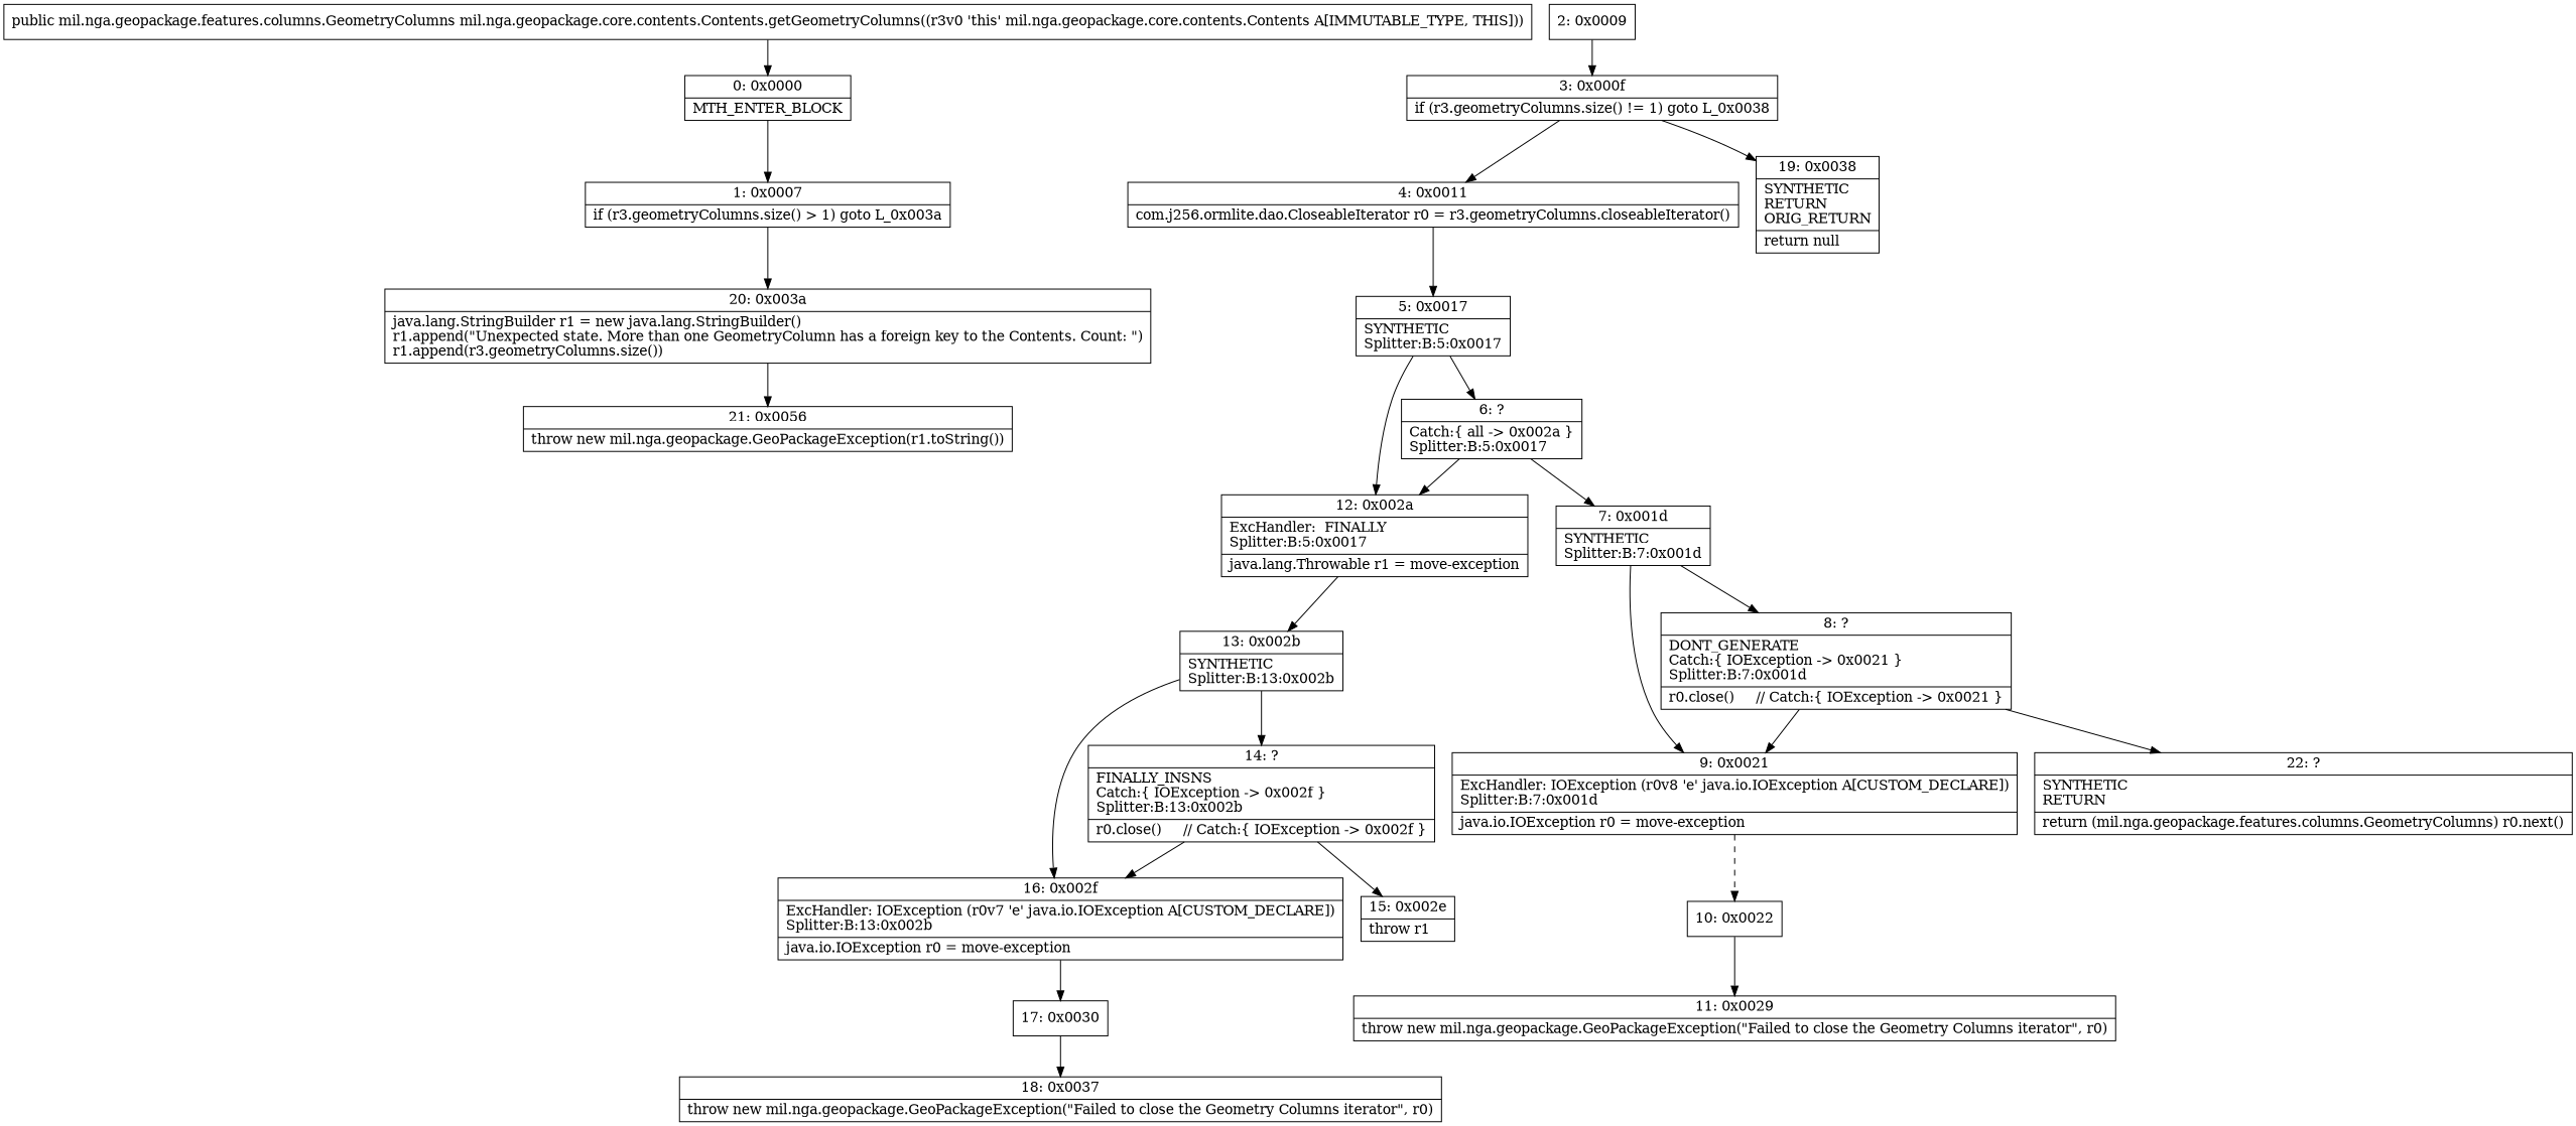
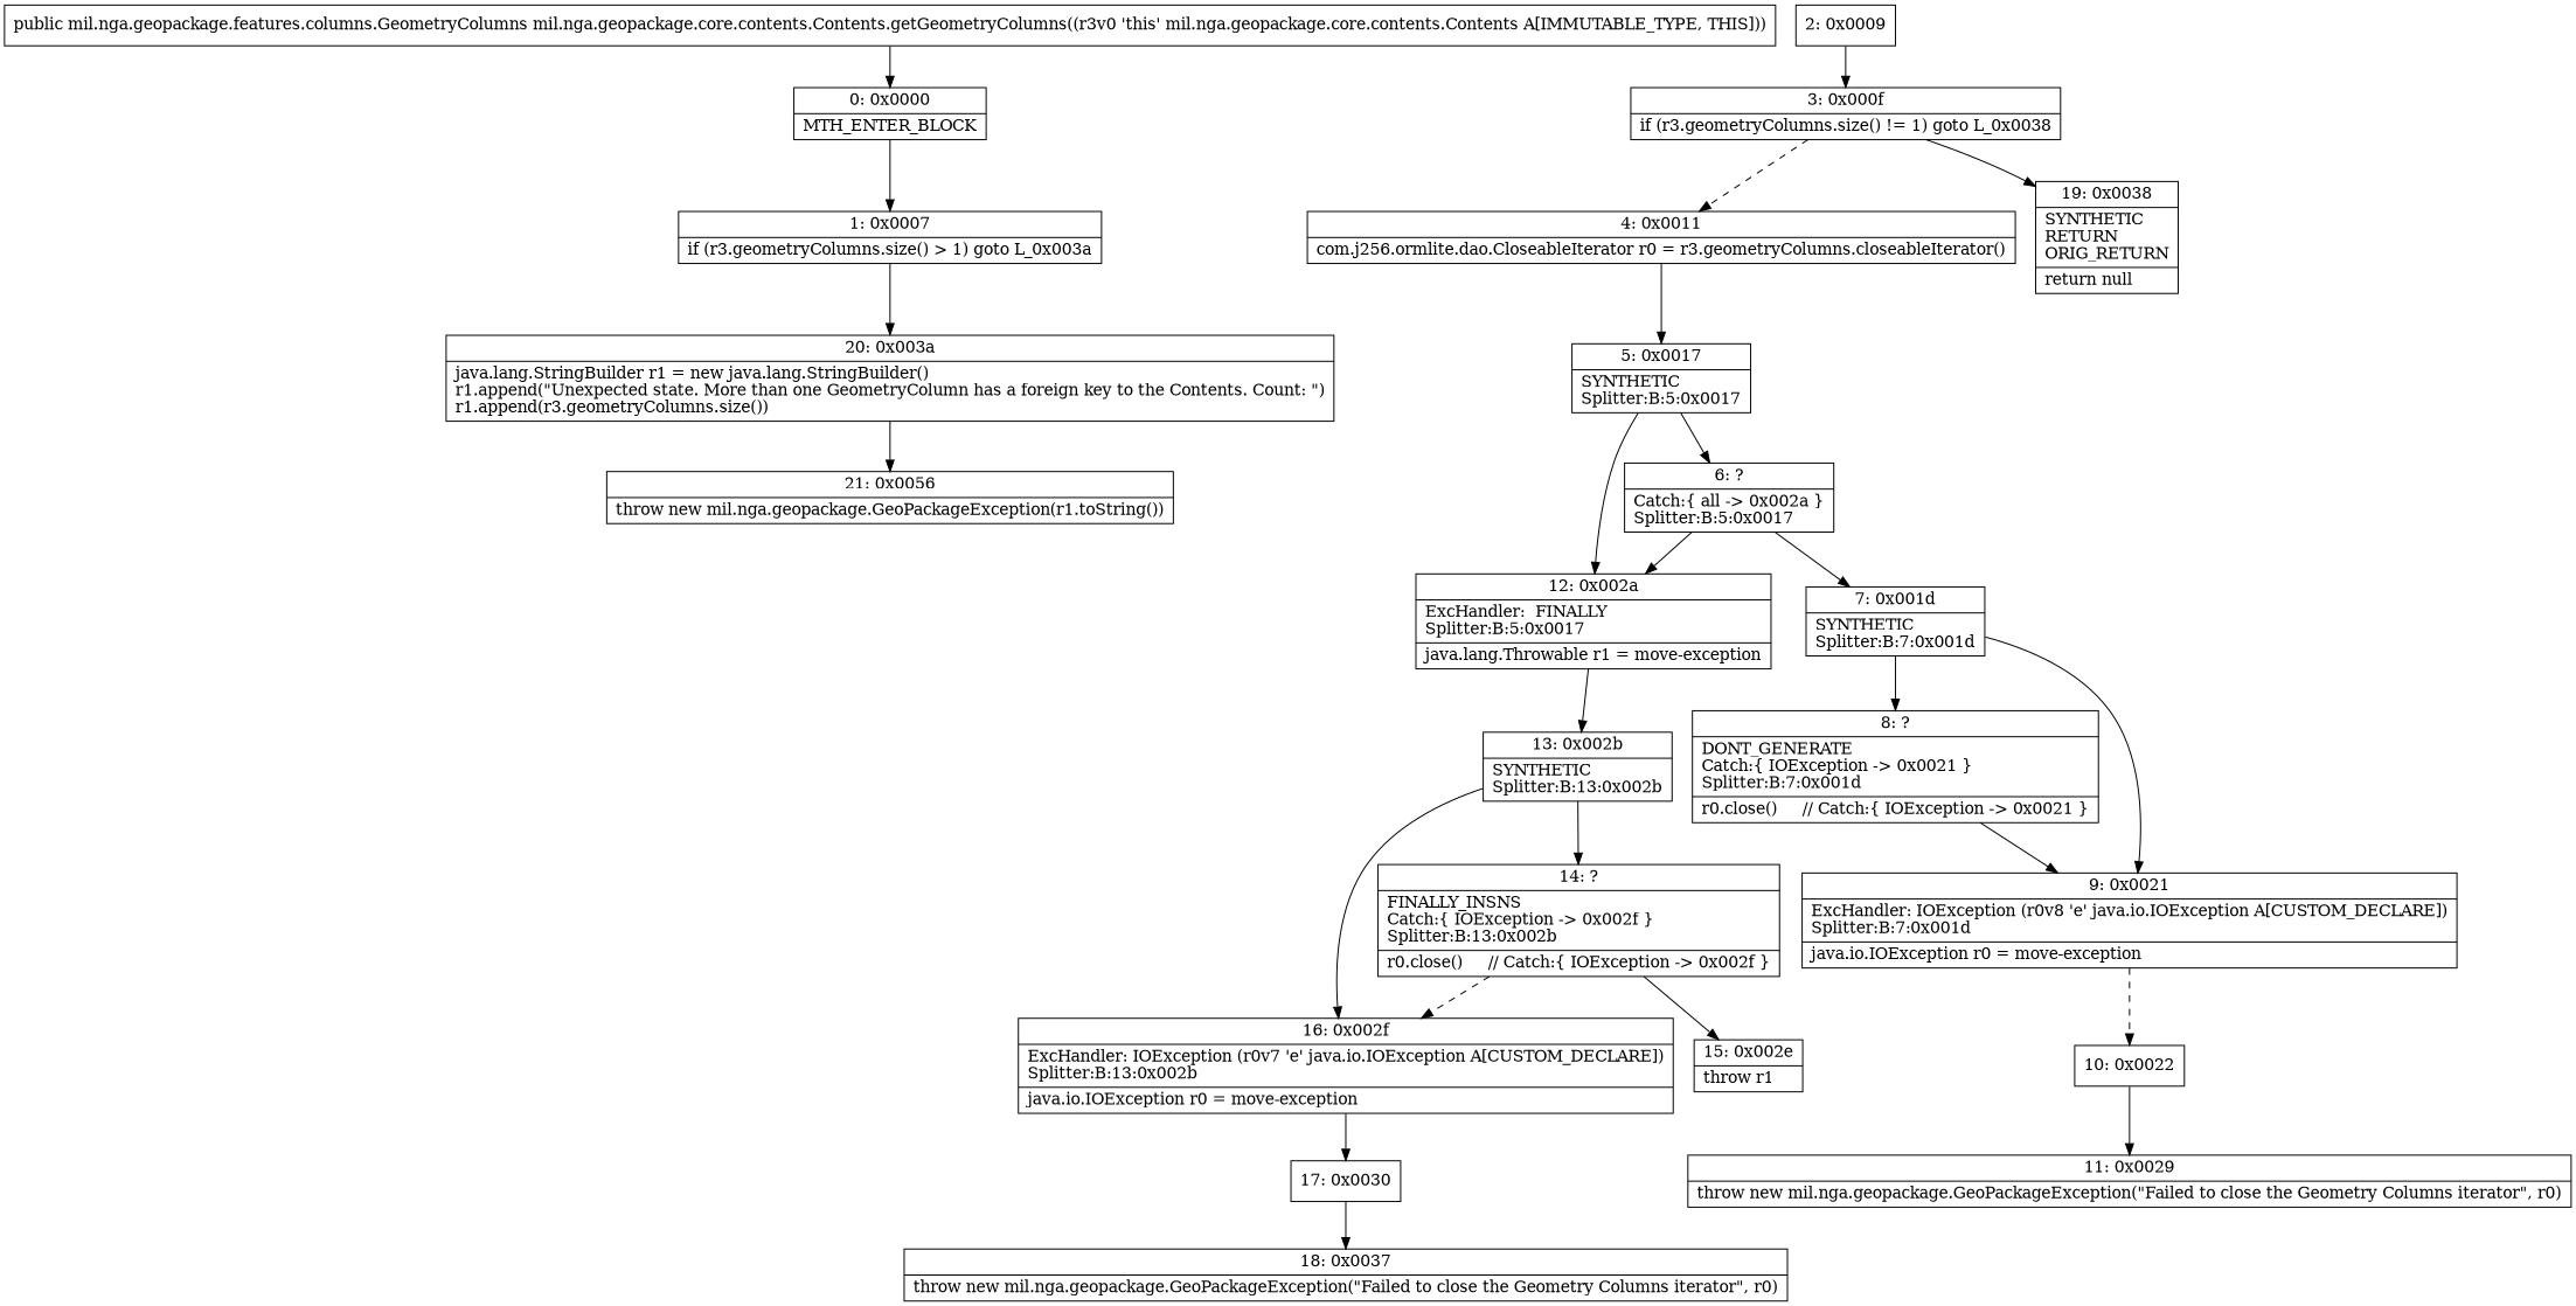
  digraph {
    node [shape=record]
    n1 [label="{0\:\ 0x0000|MTH_ENTER_BLOCK\l}"]
    n2 [label="{1\:\ 0x0007|if (r3.geometryColumns.size() \> 1) goto L_0x003a\l}"]
    n3 [label="{20\:\ 0x003a|java.lang.StringBuilder r1 = new java.lang.StringBuilder()\lr1.append(\"Unexpected state. More than one GeometryColumn has a foreign key to the Contents. Count: \")\lr1.append(r3.geometryColumns.size())\l}"]
    n4 [label="{2\:\ 0x0009}"]
    n5 [label="{3\:\ 0x000f|if (r3.geometryColumns.size() != 1) goto L_0x0038\l}"]
    n6 [label="{21\:\ 0x0056|throw new mil.nga.geopackage.GeoPackageException(r1.toString())\l}"]
    n7 [label="{4\:\ 0x0011|com.j256.ormlite.dao.CloseableIterator r0 = r3.geometryColumns.closeableIterator()\l}"]
    n8 [label="{19\:\ 0x0038|SYNTHETIC\lRETURN\lORIG_RETURN\l|return null\l}"]
    n9 [label="{5\:\ 0x0017|SYNTHETIC\lSplitter:B:5:0x0017\l}"]
    n10 [label="{6\:\ ?|Catch:\{ all \-\> 0x002a \}\lSplitter:B:5:0x0017\l}"]
    n11 [label="{12\:\ 0x002a|ExcHandler:  FINALLY\lSplitter:B:5:0x0017\l|java.lang.Throwable r1 = move\-exception\l}"]
    n12 [label="{7\:\ 0x001d|SYNTHETIC\lSplitter:B:7:0x001d\l}"]
    n13 [label="{13\:\ 0x002b|SYNTHETIC\lSplitter:B:13:0x002b\l}"]
    n14 [label="{8\:\ ?|DONT_GENERATE\lCatch:\{ IOException \-\> 0x0021 \}\lSplitter:B:7:0x001d\l|r0.close()     \/\/ Catch:\{ IOException \-\> 0x0021 \}\l}"]
    n15 [label="{9\:\ 0x0021|ExcHandler: IOException (r0v8 'e' java.io.IOException A[CUSTOM_DECLARE])\lSplitter:B:7:0x001d\l|java.io.IOException r0 = move\-exception\l}"]
-   n16 [label="{22\:\ ?|SYNTHETIC\lRETURN\l|return (mil.nga.geopackage.features.columns.GeometryColumns) r0.next()\l}"]
    n17 [label="{10\:\ 0x0022}"]
    n18 [label="{11\:\ 0x0029|throw new mil.nga.geopackage.GeoPackageException(\"Failed to close the Geometry Columns iterator\", r0)\l}"]
    n19 [label="{14\:\ ?|FINALLY_INSNS\lCatch:\{ IOException \-\> 0x002f \}\lSplitter:B:13:0x002b\l|r0.close()     \/\/ Catch:\{ IOException \-\> 0x002f \}\l}"]
    n20 [label="{16\:\ 0x002f|ExcHandler: IOException (r0v7 'e' java.io.IOException A[CUSTOM_DECLARE])\lSplitter:B:13:0x002b\l|java.io.IOException r0 = move\-exception\l}"]
    n21 [label="{15\:\ 0x002e|throw r1\l}"]
    n22 [label="{17\:\ 0x0030}"]
    n23 [label="{18\:\ 0x0037|throw new mil.nga.geopackage.GeoPackageException(\"Failed to close the Geometry Columns iterator\", r0)\l}"]
    n24 [label="{public mil.nga.geopackage.features.columns.GeometryColumns mil.nga.geopackage.core.contents.Contents.getGeometryColumns((r3v0 'this' mil.nga.geopackage.core.contents.Contents A[IMMUTABLE_TYPE, THIS])) }"]
    n1 -> n2
    n2 -> n3
    n3 -> n6
    n4 -> n5
-   n5 -> n7 [style=solid]
+   n5 -> n7 [style=dashed]
    n5 -> n8
    n7 -> n9
    n9 -> n10
    n9 -> n11
    n10 -> n11
    n10 -> n12
    n11 -> n13
    n12 -> n14
    n12 -> n15
    n13 -> n19
    n13 -> n20
    n14 -> n15
-   n14 -> n16
    n15 -> n17 [style=dashed]
    n17 -> n18
-   n19 -> n20
+   n19 -> n20 [style=dashed]
    n19 -> n21
    n20 -> n22
    n22 -> n23
    n24 -> n1
  }
